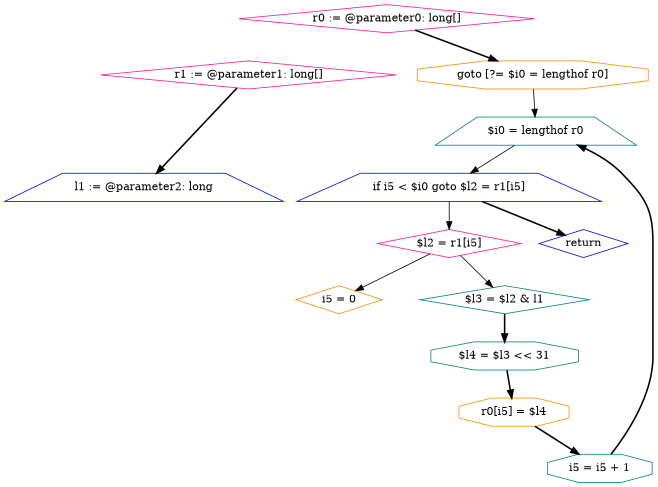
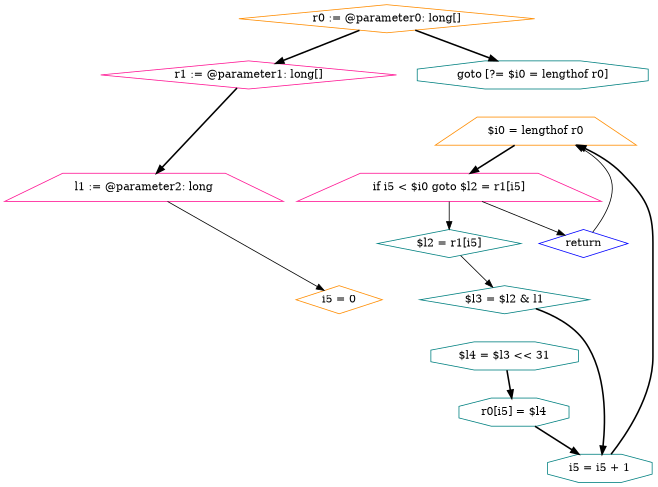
  digraph {
    node [color=darkorange shape=diamond]
    edge [style=bold]
-   "r0 := @parameter0: long[]" [color=deeppink]
+   "r0 := @parameter0: long[]"
    "r1 := @parameter1: long[]" [color=deeppink]
-   "goto [?= $i0 = lengthof r0]" [shape=octagon]
-   "l1 := @parameter2: long" [color=blue shape=trapezium]
+   "goto [?= $i0 = lengthof r0]" [color=teal shape=octagon]
+   "l1 := @parameter2: long" [color=deeppink shape=trapezium]
    "i5 = 0"
-   "$i0 = lengthof r0" [color=teal shape=trapezium]
-   "if i5 < $i0 goto $l2 = r1[i5]" [color=blue shape=trapezium]
-   "$l2 = r1[i5]" [color=deeppink]
+   "$i0 = lengthof r0" [shape=trapezium]
+   "if i5 < $i0 goto $l2 = r1[i5]" [color=deeppink shape=trapezium]
+   "$l2 = r1[i5]" [color=teal]
    "$l3 = $l2 & l1" [color=teal]
    "$l4 = $l3 << 31" [color=teal shape=octagon]
-   "r0[i5] = $l4" [shape=octagon]
+   "r0[i5] = $l4" [color=teal shape=octagon]
    "i5 = i5 + 1" [color=teal shape=octagon]
    return [color=blue]
+   "r0 := @parameter0: long[]" -> "r1 := @parameter1: long[]"
    "r0 := @parameter0: long[]" -> "goto [?= $i0 = lengthof r0]"
    "r1 := @parameter1: long[]" -> "l1 := @parameter2: long"
-   "goto [?= $i0 = lengthof r0]" -> "$i0 = lengthof r0" [style=solid]
-   "$l2 = r1[i5]" -> "i5 = 0" [style=solid]
-   "$i0 = lengthof r0" -> "if i5 < $i0 goto $l2 = r1[i5]" [style=solid]
+   return -> "$i0 = lengthof r0" [style=solid]
+   "l1 := @parameter2: long" -> "i5 = 0" [style=solid]
+   "$i0 = lengthof r0" -> "if i5 < $i0 goto $l2 = r1[i5]"
    "if i5 < $i0 goto $l2 = r1[i5]" -> "$l2 = r1[i5]" [style=solid]
-   "if i5 < $i0 goto $l2 = r1[i5]" -> return
+   "if i5 < $i0 goto $l2 = r1[i5]" -> return [style=solid]
    "$l2 = r1[i5]" -> "$l3 = $l2 & l1" [style=solid]
-   "$l3 = $l2 & l1" -> "$l4 = $l3 << 31"
+   "$l3 = $l2 & l1" -> "i5 = i5 + 1"
    "$l4 = $l3 << 31" -> "r0[i5] = $l4"
    "r0[i5] = $l4" -> "i5 = i5 + 1"
    "i5 = i5 + 1" -> "$i0 = lengthof r0"
  }
